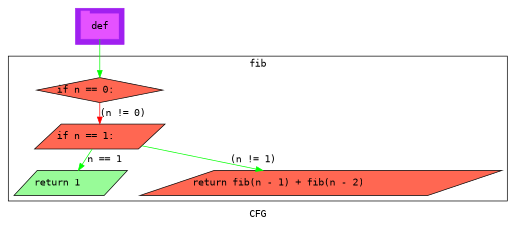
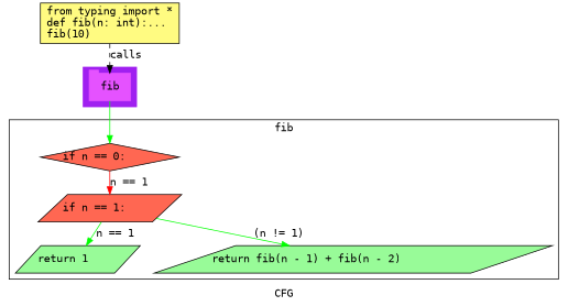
  digraph {
    compound=True
    fontname="DejaVu Sans Mono"
    label=CFG
    pack=False
    rankdir=TB
    ranksep=0.02
    node [fontname="DejaVu Sans Mono" shape=parallelogram style="filled,solid" fillcolor="#FF6752"]
    edge [color=green fontname="DejaVu Sans Mono"]
-   n1 [color="#E552FF" height=0.5 label=def linenum="[9]" shape=tab style=filled width=0.75 fillcolor=""]
+   n1 [color="#E552FF" height=0.5 label=fib linenum="[9]" shape=tab style=filled width=0.75 fillcolor=""]
    n2 [height=0.5 label="if n == 0:\l" linenum="[3]" shape=diamond width=2.5277]
    n3 [height=0.5 label="if n == 1:\l" linenum="[5]" width=2.5277]
    n4 [fillcolor="#98fb98" height=0.5 label="return 1\l" linenum="[6]" width=2.1971]
-   n5 [height=0.5 label="return fib(n - 1) + fib(n - 2)\l" linenum="[7]" width=6.9882]
+   n5 [fillcolor="#98fb98" height=0.5 label="return fib(n - 1) + fib(n - 2)\l" linenum="[7]" width=6.9882]
+   n6 [fillcolor="#FFFB81" height=0.73611 label="from typing import *\ldef fib(n: int):...\lfib(10)\l" linenum="[1]" shape=rectangle width=2.5278]
    subgraph cluster_1 {
      color=purple
      compound=true
      label=""
      shape=tab
      style=filled
      n1
    }
    subgraph cluster_2 {
      label=fib
      n2
      n3
      n4
      n5
    }
    n1 -> n2
-   n2 -> n3 [color=red label="(n != 0)"]
+   n2 -> n3 [color=red label="n == 1"]
    n3 -> n4 [label="n == 1"]
    n3 -> n5 [label="(n != 1)"]
+   n6 -> n1 [label=calls style=dashed color=""]
  }
